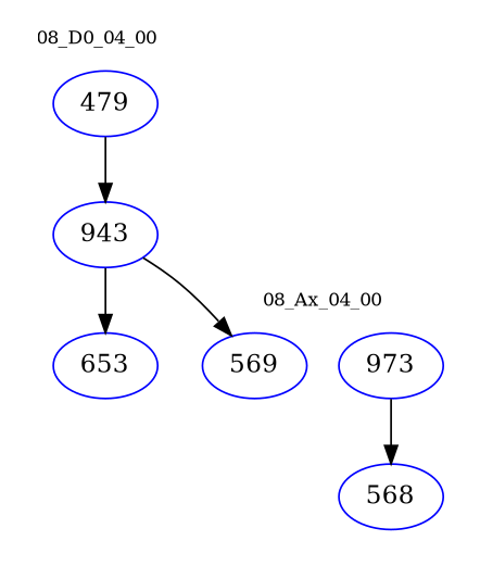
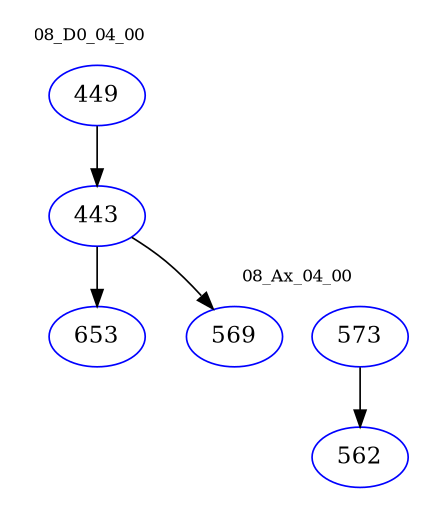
  digraph {
    node [color=blue]
    edge [color=black]
-   n1 [label=973]
-   n2 [label=568]
+   n1 [label=573]
+   n2 [label=562]
    n3 [label=569]
-   n4 [label=479]
-   n5 [label=943]
+   n4 [label=449]
+   n5 [label=443]
    n6 [label=653]
    subgraph cluster_1 {
      color=white
      fontsize=10
      label="08_Ax_04_00"
      n1
      n2
      n3
    }
    subgraph cluster_2 {
      color=white
      fontsize=10
      label="08_D0_04_00"
      n4
      n5
      n6
    }
    n1 -> n2
    n4 -> n5
    n5 -> n3
    n5 -> n6
  }
